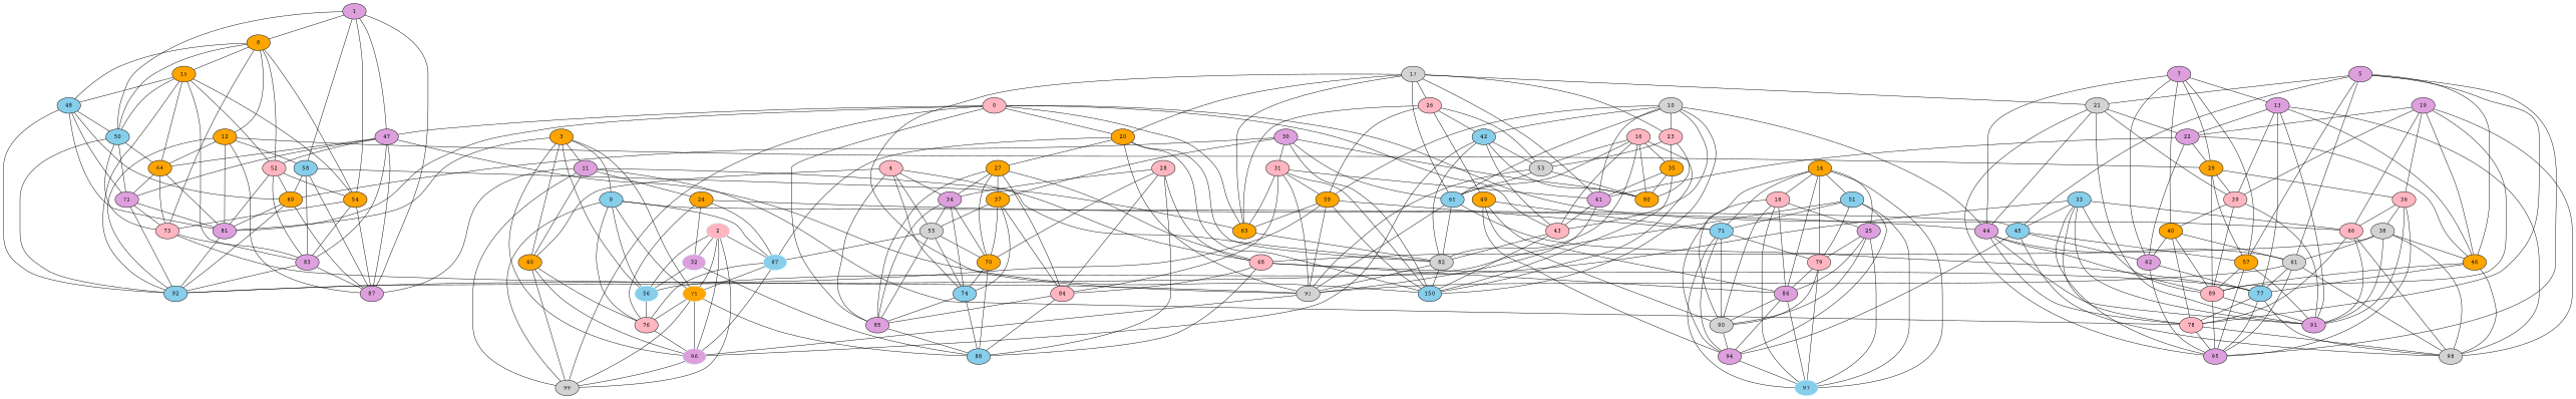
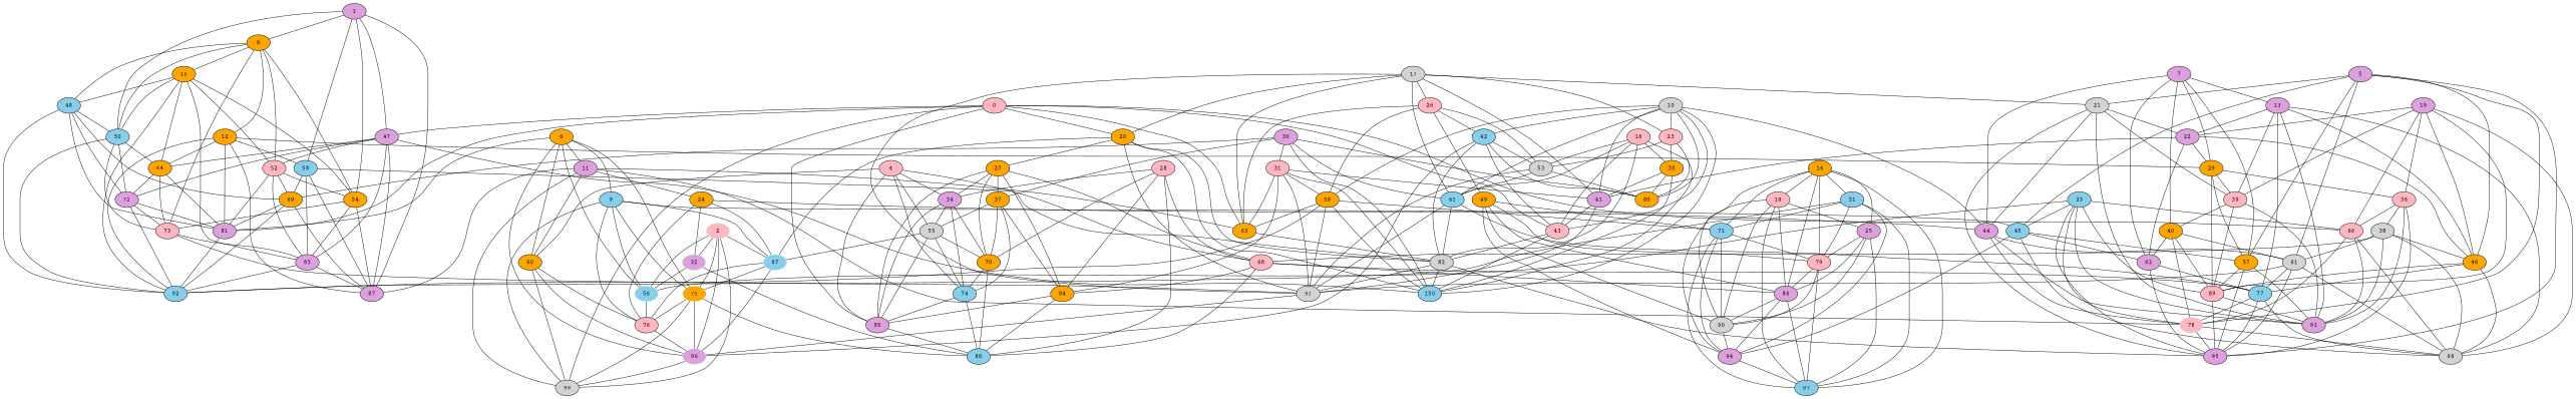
  graph {
    fontname="Courier Prime"
    node [fillcolor=plum fontname="Courier Prime" style=filled]
    edge [fontname="Courier Prime"]
    2 [color="#CCFFFF" fillcolor=lightpink]
    32 [color="#CCFFFF"]
    56 [color="#CCFFFF" fillcolor=skyblue]
    67 [color="#CCFFFF" fillcolor=skyblue]
    75 [color="#CCFFFF" fillcolor=orange]
    96 [color="#CCFFFF"]
    99 [fillcolor=lightgrey]
    88 [fillcolor=skyblue]
    76 [fillcolor=lightpink]
    8 [fillcolor=orange]
    1
    47
    50 [fillcolor=skyblue]
    54 [fillcolor=orange]
    58 [fillcolor=skyblue]
    87
    12 [fillcolor=orange]
    15 [fillcolor=orange]
    48 [fillcolor=skyblue]
    52 [fillcolor=lightpink]
    73 [fillcolor=lightpink]
    n22 [fillcolor=skyblue label=150]
    64 [fillcolor=orange]
    83
    72
    92 [fillcolor=skyblue]
    82 [fillcolor=lightgrey]
    69 [fillcolor=orange]
    81
    29 [fillcolor=orange]
    93 [fillcolor=lightgrey]
    95
-   3 [fillcolor=orange]
+   3 [fillcolor=orange label=6]
    9 [fillcolor=skyblue]
    11
    60 [fillcolor=orange]
    45 [fillcolor=skyblue]
-   78 [fillcolor=lightpink]
+   78 [fillcolor=lightpink color="#CCFFFF"]
    63 [fillcolor=orange]
    24 [fillcolor=orange]
    57 [fillcolor=orange]
    62
    98 [fillcolor=lightgrey]
    94
    44
    4 [fillcolor=lightpink]
    34
    55 [fillcolor=lightgrey]
    68 [fillcolor=lightpink]
    74 [fillcolor=skyblue]
    85
    70 [fillcolor=orange]
    77 [fillcolor=skyblue]
    86
-   84 [fillcolor=lightpink]
+   84 [fillcolor=orange]
    90 [fillcolor=lightgrey]
-   97 [fillcolor=skyblue color="#CCFFFF"]
+   97 [fillcolor=skyblue]
    5
    21 [fillcolor=lightgrey]
    46 [fillcolor=orange]
    61 [fillcolor=lightgrey]
    22
    39 [fillcolor=lightpink]
    91
    89 [fillcolor=lightpink]
    41
    40 [fillcolor=orange]
    n68 [fillcolor=lightpink label=0]
    20 [fillcolor=orange]
    43 [fillcolor=lightpink]
    66 [fillcolor=lightpink]
    27 [fillcolor=orange]
    37 [fillcolor=orange]
    7
    13
    36 [fillcolor=lightpink]
    38 [fillcolor=lightgrey]
    10 [fillcolor=lightgrey]
    23 [fillcolor=lightpink]
    42 [fillcolor=skyblue]
    59 [fillcolor=orange]
    65 [fillcolor=skyblue]
    35 [fillcolor=orange]
    53 [fillcolor=lightgrey]
    80 [fillcolor=orange]
    71 [fillcolor=skyblue]
    79 [fillcolor=lightpink]
    14 [fillcolor=orange]
    18 [fillcolor=lightpink]
    25
    51 [fillcolor=skyblue]
    16 [fillcolor=lightpink]
    17 [fillcolor=lightgrey]
    26 [fillcolor=lightpink]
    49 [fillcolor=orange]
    19
    28 [fillcolor=lightpink]
    30
    31 [fillcolor=lightpink]
    33 [fillcolor=skyblue]
    2 -- 32
    2 -- 56
    2 -- 67
    2 -- 75
    2 -- 96
    2 -- 99
    32 -- 56
    32 -- 88
    56 -- 76
    67 -- 75
    67 -- 96
    67 -- 76
    75 -- 96
    75 -- 99
    75 -- 88
    75 -- 76
    96 -- 99
    76 -- 96
    8 -- 50
    8 -- 54
    8 -- 12
    8 -- 15
    8 -- 48
    8 -- 52
    8 -- 73
    1 -- 8
    1 -- 47
    1 -- 50
    1 -- 54
    1 -- 58
    1 -- 87
    47 -- 87
    47 -- 52
    47 -- n22
    47 -- 64
    47 -- 83
    47 -- 72
    50 -- 73
    50 -- 64
    50 -- 72
    50 -- 92
    54 -- 87
    54 -- 73
    54 -- 83
    58 -- 87
    58 -- 83
    58 -- 82
    58 -- 69
    12 -- 58
    12 -- 87
    12 -- 64
    12 -- 92
    12 -- 81
    12 -- 29
    15 -- 50
    15 -- 54
    15 -- 48
    15 -- 52
    15 -- 64
    15 -- 83
    15 -- 92
    48 -- 50
    48 -- 72
    48 -- 92
    48 -- 69
    48 -- 81
    52 -- 54
    52 -- 83
    52 -- 69
    52 -- 81
    73 -- 83
    73 -- 93
    64 -- 73
    64 -- 72
    64 -- 81
    83 -- 87
    83 -- 92
    72 -- 73
    72 -- 92
    72 -- 81
    82 -- n22
    82 -- 93
+   82 -- 95
    69 -- 87
    69 -- 92
    69 -- 81
    81 -- 92
    29 -- 57
    29 -- 39
    29 -- 89
    29 -- 36
    93 -- 96
    3 -- 56
    3 -- 75
    3 -- 96
    3 -- 81
    3 -- 9
    3 -- 11
    3 -- 60
    9 -- 56
    9 -- 67
    9 -- 75
    9 -- 99
    9 -- 76
    9 -- 45
    11 -- 99
    11 -- 87
    11 -- 60
    11 -- 78
    11 -- 63
    11 -- 24
    60 -- 96
    60 -- 99
    60 -- 76
    45 -- 57
    45 -- 62
    45 -- 98
    45 -- 94
    78 -- 95
    78 -- 98
    63 -- 82
    24 -- 32
    24 -- 67
    24 -- 76
    24 -- 44
    57 -- 95
    57 -- 91
    57 -- 89
    62 -- 95
    62 -- 77
    94 -- 97
    44 -- 78
    44 -- 61
    44 -- 91
-   44 -- 89
    4 -- 60
    4 -- 34
    4 -- 55
    4 -- 68
    4 -- 74
    4 -- 85
    34 -- 55
    34 -- 74
    34 -- 85
    34 -- 70
    55 -- 67
    55 -- 74
    55 -- 85
    55 -- 70
    68 -- 88
    68 -- 77
    68 -- 86
    68 -- 84
    74 -- 88
    74 -- 85
    85 -- 88
    70 -- 88
    70 -- 74
    77 -- 95
    77 -- 78
    77 -- 98
    86 -- 94
    86 -- 90
    86 -- 97
    84 -- 88
    84 -- 85
    90 -- 94
    5 -- 95
    5 -- 45
    5 -- 78
    5 -- 57
    5 -- 21
    5 -- 46
    5 -- 61
    21 -- 95
    21 -- 44
    21 -- 22
    21 -- 39
    21 -- 91
    46 -- 98
    46 -- 77
    46 -- 89
    61 -- 93
    61 -- 95
    61 -- 98
    61 -- 77
    22 -- 29
    22 -- 62
    22 -- 46
    22 -- 41
    39 -- 91
    39 -- 89
    39 -- 40
    89 -- 95
    89 -- 91
    41 -- 93
    41 -- 43
    40 -- 78
    40 -- 62
    40 -- 61
    40 -- 89
    n68 -- 99
    n68 -- 47
    n68 -- 81
    n68 -- 63
    n68 -- 85
    n68 -- 20
    n68 -- 43
    n68 -- 66
    20 -- 67
    20 -- n22
    20 -- 82
    20 -- 93
    20 -- 27
    43 -- n22
    43 -- 82
    66 -- 78
    66 -- 98
    66 -- 91
    27 -- 34
    27 -- 68
    27 -- 85
    27 -- 70
    27 -- 84
    27 -- 37
    37 -- 55
    37 -- 74
    37 -- 70
    37 -- 84
    7 -- 29
    7 -- 57
    7 -- 62
    7 -- 44
    7 -- 40
    7 -- 13
    13 -- 98
    13 -- 77
    13 -- 46
    13 -- 22
    13 -- 39
    13 -- 91
    36 -- 95
    36 -- 91
    36 -- 66
    36 -- 38
    38 -- 98
    38 -- 68
    38 -- 46
    38 -- 61
    38 -- 91
    10 -- n22
    10 -- 44
    10 -- 41
    10 -- 43
    10 -- 23
    10 -- 42
    10 -- 59
    10 -- 65
    23 -- 35
    23 -- 53
    23 -- 80
    42 -- 96
    42 -- 82
    42 -- 43
    42 -- 53
    42 -- 80
    59 -- n22
    59 -- 92
    59 -- 93
    59 -- 63
    59 -- 71
    65 -- 82
    65 -- 93
    65 -- 77
    35 -- n22
    35 -- 41
    35 -- 80
    53 -- 93
    53 -- 65
    53 -- 80
    71 -- 94
    71 -- 90
    71 -- 97
    71 -- 79
    79 -- 86
    79 -- 90
    79 -- 97
    14 -- 86
    14 -- 90
    14 -- 97
    14 -- 71
    14 -- 79
    14 -- 18
    14 -- 25
    14 -- 51
    18 -- 94
    18 -- 86
    18 -- 90
    18 -- 97
    18 -- 25
    25 -- 86
    25 -- 90
    25 -- 97
    25 -- 79
    51 -- 92
    51 -- 94
    51 -- 97
    51 -- 71
    51 -- 79
    16 -- n22
    16 -- 82
    16 -- 43
    16 -- 65
    16 -- 35
    16 -- 53
-   16 -- 80
+   10 -- 80
    17 -- 93
    17 -- 63
    17 -- 21
    17 -- 41
    17 -- 20
    17 -- 23
    17 -- 65
    17 -- 26
    26 -- 63
    26 -- 42
    26 -- 59
    26 -- 53
    26 -- 49
    49 -- 94
    49 -- 86
    49 -- 90
    49 -- 71
+   49 -- 79
    19 -- 98
    19 -- 46
    19 -- 22
    19 -- 39
    19 -- 89
    19 -- 66
    19 -- 36
    28 -- 88
    28 -- 34
    28 -- 68
    28 -- 70
    28 -- 84
    30 -- n22
    30 -- 69
    30 -- 37
    30 -- 65
    30 -- 80
    30 -- 31
    31 -- n22
    31 -- 93
    31 -- 63
    31 -- 84
    31 -- 41
    31 -- 59
    33 -- 56
    33 -- 95
    33 -- 45
    33 -- 78
    33 -- 91
    33 -- 89
    33 -- 66
  }
